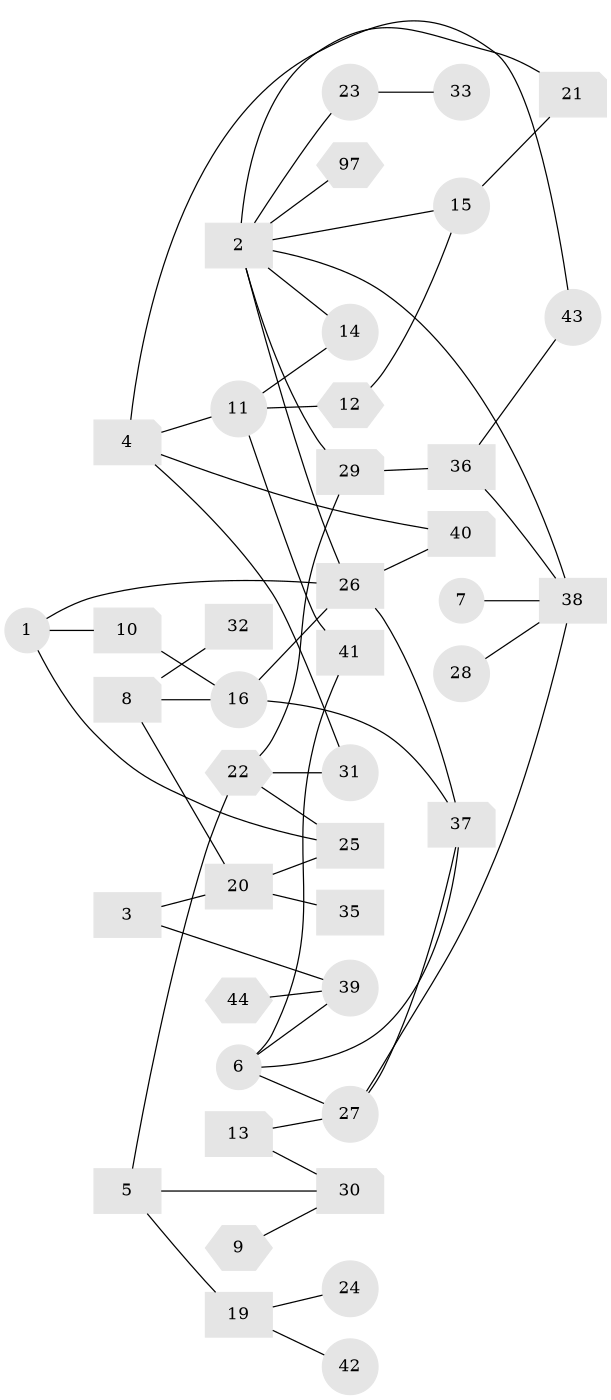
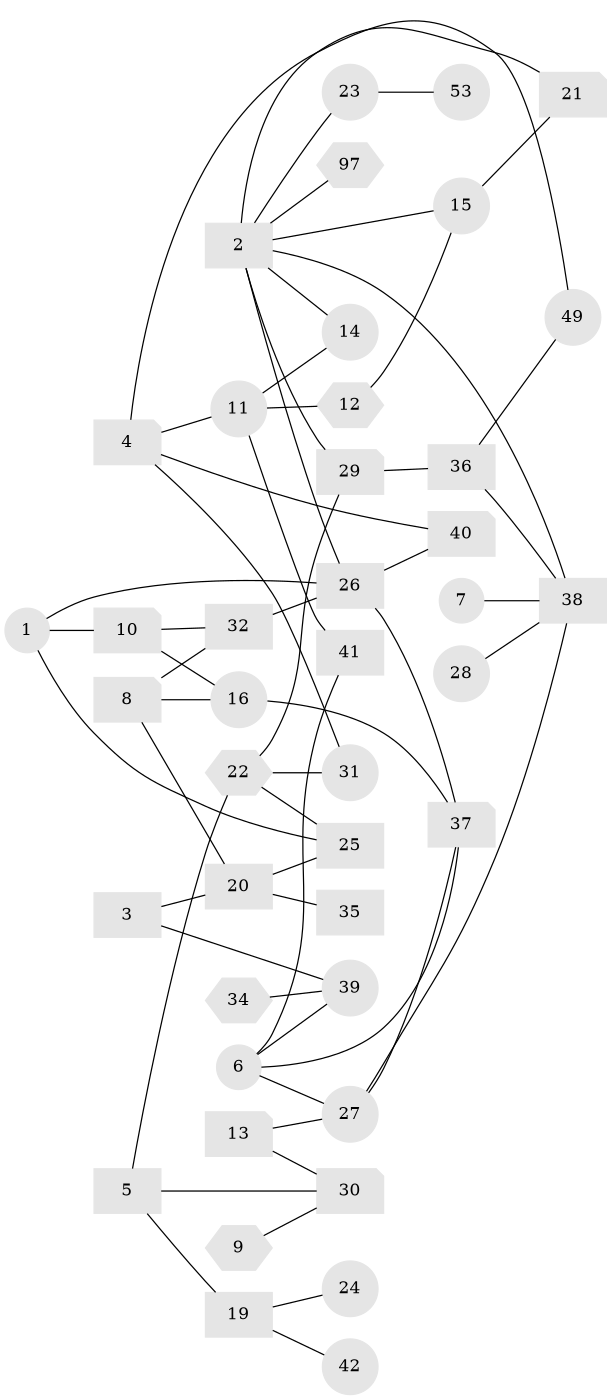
  graph {
    rankdir=LR
    node [color=gray90 shape=circle style=filled]
    edge [weight=1.0]
    10 [shape=note]
    1
    25 [shape=box]
    26 [shape=box]
    16
    32 [shape=box]
    40 [shape=note]
    37 [shape=note]
    2 [shape=box]
    14
    15
    n12 [label=97 shape=hexagon]
    21 [shape=note]
    23
    29 [shape=note]
    38 [shape=box]
-   33
+   33 [label=53]
    36 [shape=box]
    3 [shape=box]
    20 [shape=box]
    39
    35 [shape=box]
    4 [shape=note]
    11
    31
-   43
+   43 [label=49]
    41 [shape=box]
    12 [shape=hexagon]
    5 [shape=box]
    19 [shape=box]
    22 [shape=hexagon]
    30 [shape=note]
    24
    42
    6
    27
    7
    8 [shape=note]
    9 [shape=hexagon]
    13 [shape=note]
    28
-   34 [shape=hexagon label=44]
+   34 [shape=hexagon]
    10 -- 16
+   10 -- 32
    1 -- 10
    1 -- 25
    1 -- 26
    26 -- 40
    26 -- 37
-   16 -- 26
+   32 -- 26
    16 -- 37
    2 -- 26
    2 -- 14
    2 -- 15
    2 -- n12
    2 -- 21
    2 -- 23
    2 -- 29
    2 -- 38
    15 -- 21
    23 -- 33
    29 -- 36
    36 -- 38
    36 -- 43
    3 -- 20
    3 -- 39
    20 -- 25
    20 -- 35
    4 -- 40
    4 -- 11
    4 -- 31
    4 -- 43
    11 -- 14
    11 -- 41
    11 -- 12
    12 -- 15
    5 -- 19
    5 -- 22
    5 -- 30
    19 -- 24
    19 -- 42
    22 -- 25
    22 -- 29
    22 -- 31
    6 -- 37
    6 -- 39 [weight=2.0]
    6 -- 41
    6 -- 27
    27 -- 37
    27 -- 38
    7 -- 38
    8 -- 16
    8 -- 32
    8 -- 20
    9 -- 30
    13 -- 30
    13 -- 27
    28 -- 38
    34 -- 39
  }
